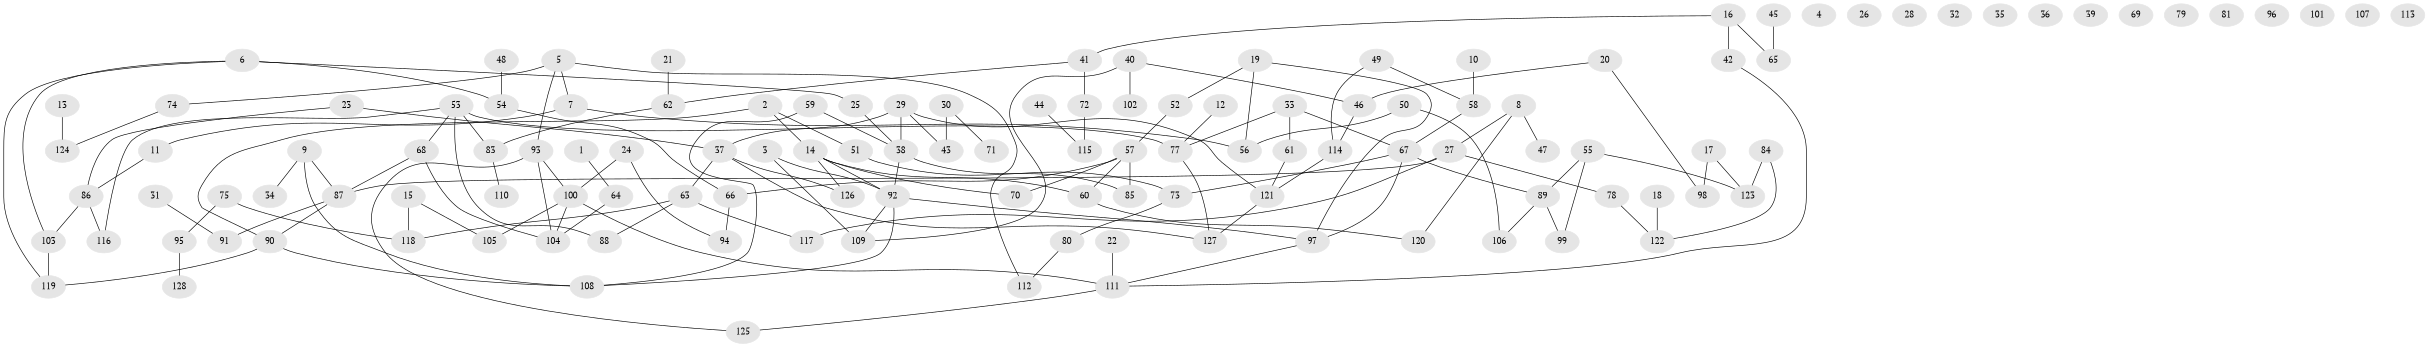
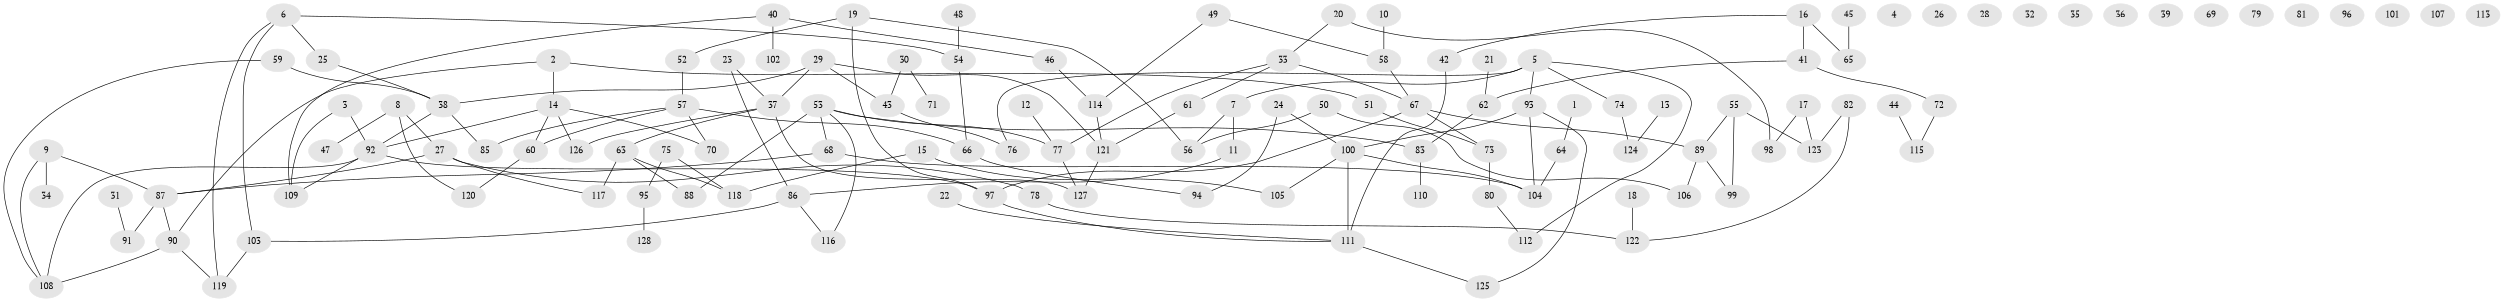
  graph {
    fontname="PT Serif"
    node [color=gray90 fontname="PT Serif" style=filled]
    edge [fontname="PT Serif"]
    1
    64
    104
    2
    14
    51
    90
    92
    60
    70
    126
    73
    119
    108
    3
    109
    17
    98
    123
    97
    4
    5
    7
    74
+   76
    93
    112
    11
    56
    124
    100
    125
    6
    25
    54
    103
    38
    66
    86
    8
    27
    47
    120
    87
    117
    78
    9
    34
    91
    10
    58
    67
    12
    77
    127
    13
    15
    105
    118
    16
    41
    42
    65
    62
    72
    111
    18
    122
    19
    52
    57
    20
    46
    114
    21
    83
    22
    23
    37
    63
    116
    24
    94
    85
    26
    28
    29
    43
    121
    30
    71
    31
    32
    33
    61
    89
    35
    36
    88
    39
    40
    102
    115
    44
    45
    48
    49
    50
    106
    80
    53
    68
    110
    55
    99
    59
    69
    75
    95
    128
    79
    81
-   82 [label=84]
+   82
    96
    101
    107
    113
    1 -- 64
    64 -- 104
    2 -- 14
    2 -- 51
    2 -- 90
    14 -- 92
    14 -- 60
    14 -- 70
    14 -- 126
    51 -- 73
    90 -- 119
    90 -- 108
    92 -- 108
    92 -- 109
    92 -- 97
    60 -- 120
    73 -- 80
    3 -- 92
    3 -- 109
    17 -- 98
    17 -- 123
    97 -- 111
    5 -- 7
    5 -- 74
+   5 -- 76
    5 -- 93
    5 -- 112
    7 -- 11
    7 -- 56
    74 -- 124
    93 -- 104
    93 -- 100
    93 -- 125
    11 -- 86
    100 -- 104
    100 -- 105
    100 -- 111
    6 -- 119
    6 -- 25
    6 -- 54
    6 -- 103
    25 -- 38
    54 -- 66
    103 -- 119
    38 -- 92
    38 -- 85
    66 -- 94
    86 -- 103
    86 -- 116
    8 -- 27
    8 -- 47
    8 -- 120
    27 -- 87
    27 -- 117
    27 -- 78
    87 -- 90
    87 -- 91
    78 -- 122
    9 -- 108
    9 -- 87
    9 -- 34
    10 -- 58
    58 -- 67
    67 -- 73
    67 -- 97
    67 -- 89
    12 -- 77
    77 -- 127
    13 -- 124
    15 -- 105
    15 -- 118
    16 -- 41
    16 -- 42
    16 -- 65
    41 -- 62
    41 -- 72
    42 -- 111
    62 -- 83
    72 -- 115
    111 -- 125
    18 -- 122
    19 -- 97
    19 -- 56
    19 -- 52
    52 -- 57
    57 -- 60
    57 -- 70
    57 -- 66
    57 -- 85
    20 -- 98
-   20 -- 46
+   20 -- 33
    46 -- 114
    114 -- 121
    21 -- 62
    83 -- 110
    22 -- 111
    23 -- 86
    23 -- 37
    37 -- 126
    37 -- 127
    37 -- 63
    63 -- 117
    63 -- 118
    63 -- 88
    24 -- 100
    24 -- 94
    29 -- 38
    29 -- 37
    29 -- 43
    29 -- 121
+   43 -- 76
    121 -- 127
    30 -- 43
    30 -- 71
    31 -- 91
    33 -- 67
    33 -- 77
    33 -- 61
    61 -- 121
    89 -- 106
    89 -- 99
    40 -- 109
    40 -- 46
    40 -- 102
    44 -- 115
    45 -- 65
    48 -- 54
    49 -- 58
    49 -- 114
    50 -- 56
    50 -- 106
    80 -- 112
    53 -- 77
    53 -- 83
    53 -- 116
    53 -- 88
    53 -- 68
    68 -- 104
    68 -- 87
    55 -- 123
    55 -- 89
    55 -- 99
    59 -- 108
    59 -- 38
    75 -- 118
    75 -- 95
    95 -- 128
    82 -- 123
    82 -- 122
  }
